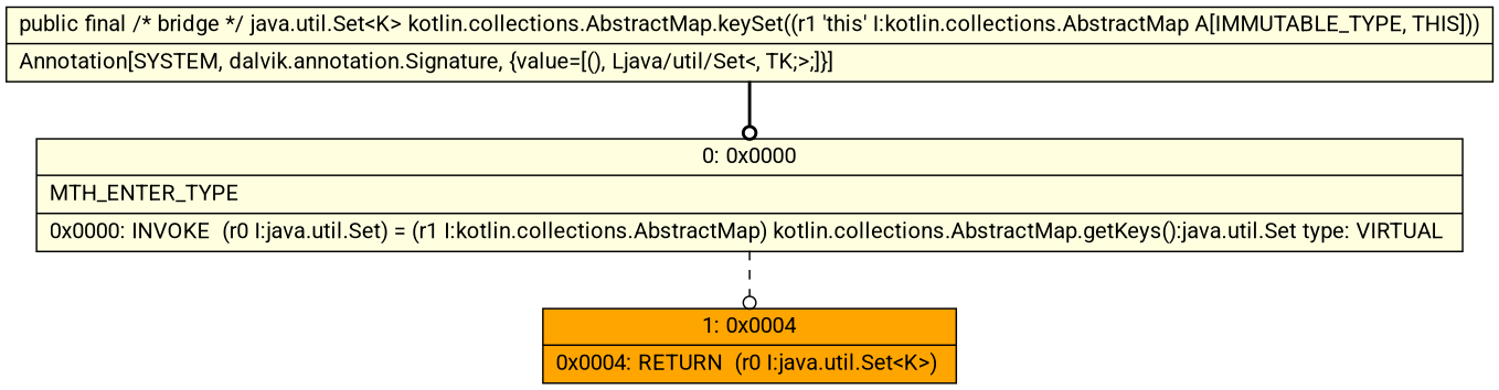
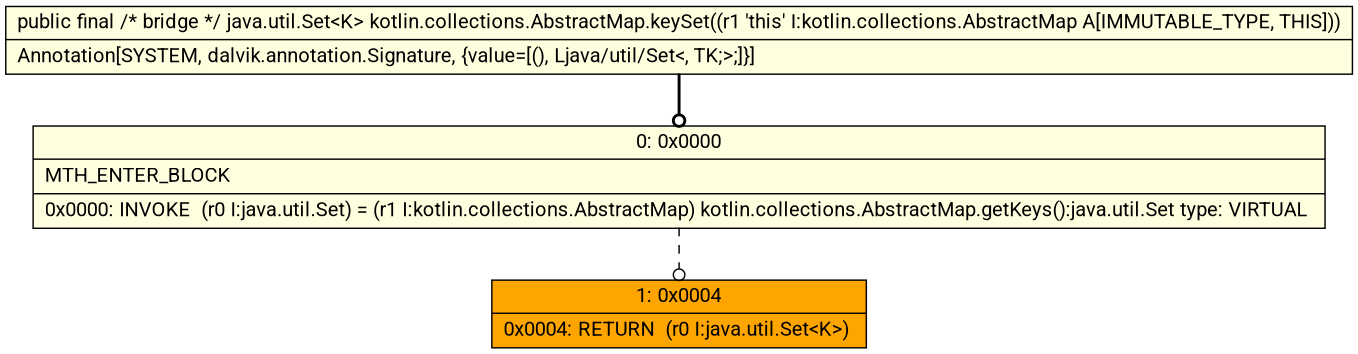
  digraph {
    fontname=Roboto
    node [shape=record style=filled fillcolor=lightyellow fontname=Roboto]
    edge [arrowhead=odot fontname=Roboto]
-   n1 [label="{0\:\ 0x0000|MTH_ENTER_TYPE\l|0x0000: INVOKE  (r0 I:java.util.Set) = (r1 I:kotlin.collections.AbstractMap) kotlin.collections.AbstractMap.getKeys():java.util.Set type: VIRTUAL \l}"]
+   n1 [label="{0\:\ 0x0000|MTH_ENTER_BLOCK\l|0x0000: INVOKE  (r0 I:java.util.Set) = (r1 I:kotlin.collections.AbstractMap) kotlin.collections.AbstractMap.getKeys():java.util.Set type: VIRTUAL \l}"]
    n2 [label="{1\:\ 0x0004|0x0004: RETURN  (r0 I:java.util.Set\<K\>) \l}" fillcolor=orange]
    n3 [label="{public final \/* bridge *\/ java.util.Set\<K\> kotlin.collections.AbstractMap.keySet((r1 'this' I:kotlin.collections.AbstractMap A[IMMUTABLE_TYPE, THIS]))  | Annotation[SYSTEM, dalvik.annotation.Signature, \{value=[(), Ljava\/util\/Set\<, TK;\>;]\}]\l}"]
    n1 -> n2 [style=dashed]
    n3 -> n1 [style=bold]
  }
